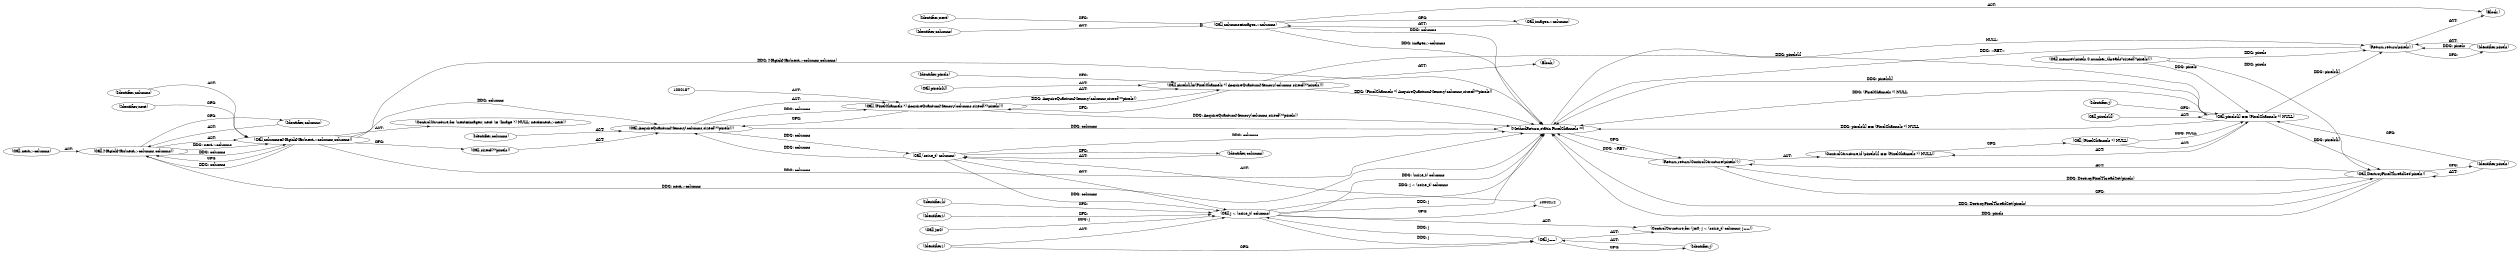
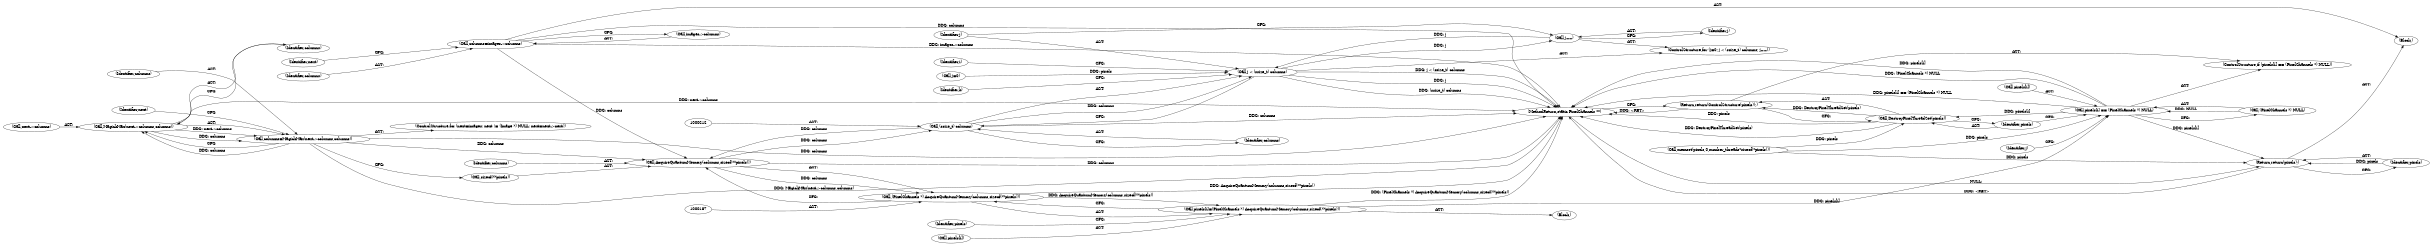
  digraph {
    rankdir=LR
    n1 [label="(Call,MagickMax(next->columns,columns))"]
    n2 [label="(Call,columns=MagickMax(next->columns,columns))"]
    n3 [label="(Identifier,columns)"]
    n4 [label="(MethodReturn,static PixelChannels **)"]
    n5 [label="(Call,AcquireQuantumMemory(columns,sizeof(**pixels)))"]
    n6 [label="(ControlStructure,for (next=images; next != (Image *) NULL; next=next->next))"]
    n7 [label="(Call,sizeof(**pixels))"]
    n8 [label="(Return,return(pixels);)"]
    n9 [label="(Return,return(ControlStructure(pixels));)"]
    n10 [label="(Call,columns=images->columns)"]
    n11 [label="(Block,)"]
    n12 [label="(Call,images->columns)"]
    n13 [label="(Call,(PixelChannels *) AcquireQuantumMemory(columns,sizeof(**pixels)))"]
    n14 [label="(Call,(ssize_t) columns)"]
    n15 [label="(Call,pixels[i]=(PixelChannels *) AcquireQuantumMemory(columns,sizeof(**pixels)))"]
    n16 [label="(Call,j < (ssize_t) columns)"]
    n17 [label="(Identifier,columns)"]
    n18 [label="(Call,pixels[i] == (PixelChannels *) NULL)"]
    n19 [label="(Block,)"]
    n20 [label="(Call,DestroyPixelThreadSet(pixels))"]
    n21 [label="(ControlStructure,if (pixels[i] == (PixelChannels *) NULL))"]
    n22 [label="(Call,(PixelChannels *) NULL)"]
    n23 [label="(Identifier,pixels)"]
    n24 [label="(Identifier,pixels)"]
    n25 [label="(Call,j++)"]
    n26 [label="(ControlStructure,for (j=0; j < (ssize_t) columns; j++))"]
    n27 [label="(Identifier,j)"]
    n28 [label="(Identifier,columns)"]
    n29 [label="(Identifier,j)"]
    n30 [label="(Identifier,columns)"]
    n31 [label="(Identifier,pixels)"]
    n32 [label="(Identifier,next)"]
    n33 [label="(Call,pixels[i])"]
    n34 [label="(Call,next->columns)"]
    n35 [label="(Identifier,columns)"]
    n36 [label="(Call,j=0)"]
    n37 [label="(Call,memset(pixels,0,number_threads*sizeof(*pixels)))"]
    n38 [label="(Call,pixels[i])"]
    n39 [label="(Identifier,k)"]
    n40 [label="(Identifier,i)"]
    n41 [label="(Identifier,next)"]
    n42 [label="(Identifier,j)"]
    1000187
    1000212
    n1 -> n2 [label="AST: "]
    n1 -> n2 [label="DDG: next->columns"]
    n1 -> n2 [label="DDG: columns"]
    n1 -> n3 [label="CFG: "]
    n1 -> n4 [label="DDG: next->columns"]
    n2 -> n1 [label="CFG: "]
    n2 -> n1 [label="DDG: columns"]
    n2 -> n4 [label="DDG: MagickMax(next->columns,columns)"]
    n2 -> n4 [label="DDG: columns"]
    n2 -> n5 [label="DDG: columns"]
    n2 -> n6 [label="AST: "]
    n2 -> n7 [label="CFG: "]
    n3 -> n1 [label="AST: "]
    n4 -> n8 [label="NULL: "]
    n4 -> n9 [label="CFG: "]
    n5 -> n4 [label="DDG: columns"]
    n5 -> n13 [label="AST: "]
    n5 -> n13 [label="DDG: columns"]
    n5 -> n14 [label="DDG: columns"]
    n7 -> n5 [label="AST: "]
    n8 -> n4 [label="DDG: <RET>"]
    n8 -> n11 [label="AST: "]
    n8 -> n24 [label="CFG: "]
    n9 -> n4 [label="DDG: <RET>"]
    n9 -> n20 [label="CFG: "]
    n9 -> n21 [label="AST: "]
    n10 -> n4 [label="DDG: columns"]
    n10 -> n4 [label="DDG: images->columns"]
+   n10 -> n5 [label="DDG: columns"]
    n10 -> n11 [label="AST: "]
    n10 -> n12 [label="CFG: "]
    n12 -> n10 [label="AST: "]
    n13 -> n4 [label="DDG: AcquireQuantumMemory(columns,sizeof(**pixels))"]
    n13 -> n5 [label="CFG: "]
    n13 -> n15 [label="AST: "]
    n13 -> n15 [label="DDG: AcquireQuantumMemory(columns,sizeof(**pixels))"]
    n14 -> n4 [label="DDG: columns"]
    n14 -> n5 [label="DDG: columns"]
    n14 -> n16 [label="AST: "]
    n14 -> n16 [label="DDG: columns"]
    n14 -> n17 [label="CFG: "]
    n15 -> n4 [label="DDG: (PixelChannels *) AcquireQuantumMemory(columns,sizeof(**pixels))"]
    n15 -> n13 [label="CFG: "]
    n15 -> n18 [label="DDG: pixels[i]"]
    n15 -> n19 [label="AST: "]
    n16 -> n4 [label="DDG: j < (ssize_t) columns"]
    n16 -> n4 [label="DDG: j"]
    n16 -> n4 [label="DDG: (ssize_t) columns"]
-   n16 -> 1000212 [label="CFG: "]
+   n16 -> n14 [label="CFG: "]
    n16 -> n25 [label="DDG: j"]
    n16 -> n26 [label="AST: "]
    n17 -> n14 [label="AST: "]
    n18 -> n4 [label="DDG: (PixelChannels *) NULL"]
    n18 -> n4 [label="DDG: pixels[i] == (PixelChannels *) NULL"]
    n18 -> n4 [label="DDG: pixels[i]"]
    n18 -> n8 [label="DDG: pixels[i]"]
    n18 -> n20 [label="DDG: pixels[i]"]
    n18 -> n21 [label="AST: "]
-   n21 -> n22 [label="CFG: "]
+   n18 -> n22 [label="CFG: "]
    n20 -> n4 [label="DDG: DestroyPixelThreadSet(pixels)"]
    n20 -> n4 [label="DDG: pixels"]
    n20 -> n9 [label="AST: "]
    n20 -> n9 [label="DDG: DestroyPixelThreadSet(pixels)"]
    n20 -> n23 [label="CFG: "]
    n22 -> n18 [label="AST: "]
    n22 -> n18 [label="DDG: NULL"]
    n23 -> n18 [label="CFG: "]
    n23 -> n20 [label="AST: "]
    n24 -> n8 [label="AST: "]
    n24 -> n8 [label="DDG: pixels"]
    n25 -> n16 [label="DDG: j"]
    n25 -> n26 [label="AST: "]
    n25 -> n27 [label="CFG: "]
    n27 -> n25 [label="AST: "]
    n28 -> n5 [label="AST: "]
    n29 -> n18 [label="CFG: "]
    n30 -> n2 [label="AST: "]
    n31 -> n15 [label="CFG: "]
    n32 -> n10 [label="CFG: "]
    n33 -> n18 [label="AST: "]
    n34 -> n1 [label="AST: "]
    n35 -> n10 [label="AST: "]
-   n36 -> n16 [label="DDG: j"]
+   n36 -> n16 [label="DDG: pixels"]
    n37 -> n8 [label="DDG: pixels"]
    n37 -> n18 [label="DDG: pixels"]
    n37 -> n20 [label="DDG: pixels"]
    n38 -> n15 [label="AST: "]
    n39 -> n16 [label="CFG: "]
    n40 -> n16 [label="CFG: "]
    n41 -> n2 [label="CFG: "]
    n42 -> n16 [label="AST: "]
    n42 -> n25 [label="CFG: "]
    1000187 -> n13 [label="AST: "]
    1000212 -> n14 [label="AST: "]
  }
